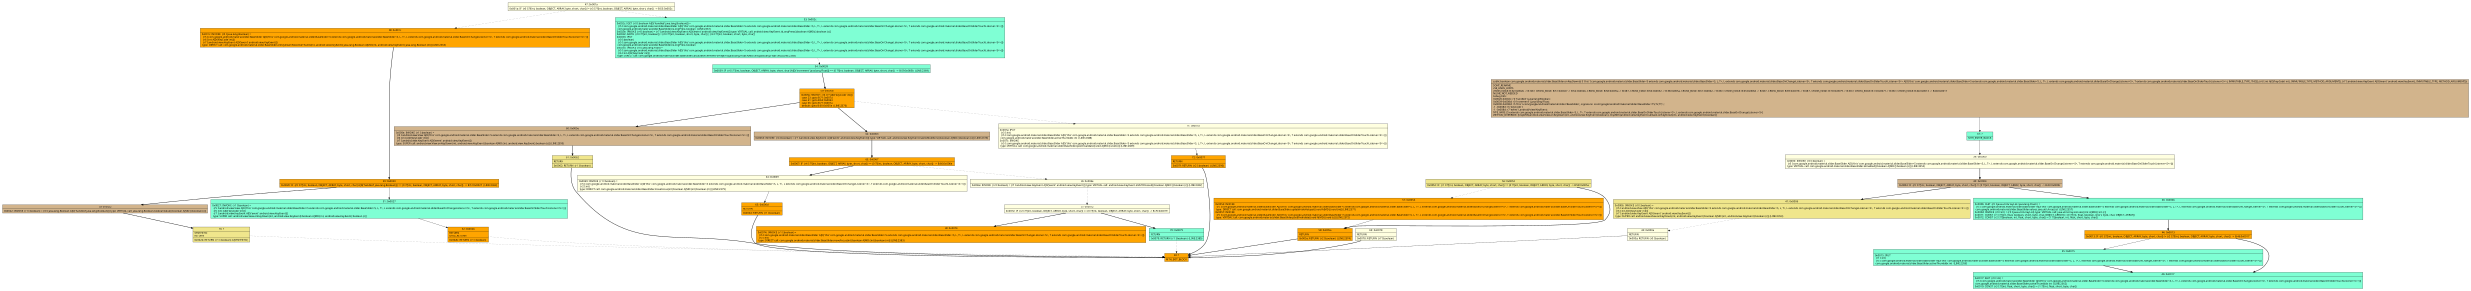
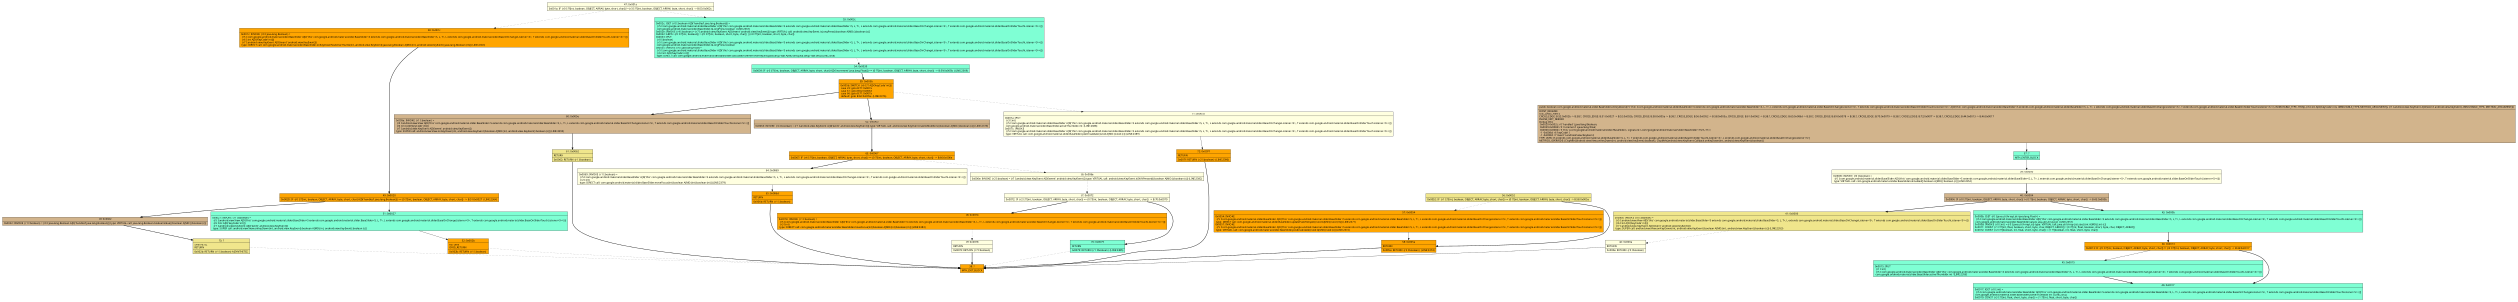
  digraph {
    fontname="Noto Sans"
    node [fillcolor=orange fontname="Noto Sans" shape=record style=filled]
    edge [fontname="Noto Sans" style=bold]
    n1 [fillcolor=aquamarine label="{37\:\ ?|MTH_ENTER_BLOCK\l}"]
    n2 [fillcolor=lightyellow label="{39\:\ 0x0000|0x0000: INVOKE  (r0 I:boolean) = \l  (r5 I:com.google.android.material.slider.BaseSlider A[D('this' com.google.android.material.slider.BaseSlider\<S extends com.google.android.material.slider.BaseSlider\<S, L, T\>, L extends com.google.android.material.slider.BaseOnChangeListener\<S\>, T extends com.google.android.material.slider.BaseOnSliderTouchListener\<S\>\>)])\l type: VIRTUAL call: com.google.android.material.slider.BaseSlider.isEnabled():boolean A[MD:():boolean (c)] (LINE:2352)\l}"]
    n3 [fillcolor=tan label="{40\:\ 0x0004|0x0004: IF  (r0 I:??[int, boolean, OBJECT, ARRAY, byte, short, char]) != (0 ??[int, boolean, OBJECT, ARRAY, byte, short, char])  \-\> B:43:0x000b \l}"]
    n4 [fillcolor=khaki label="{41\:\ 0x0006|0x0006: INVOKE  (r0 I:boolean) = \l  (r5 I:android.view.View A[D('this' com.google.android.material.slider.BaseSlider\<S extends com.google.android.material.slider.BaseSlider\<S, L, T\>, L extends com.google.android.material.slider.BaseOnChangeListener\<S\>, T extends com.google.android.material.slider.BaseOnSliderTouchListener\<S\>\>)])\l  (r6 I:int A[D('keyCode' int)])\l  (r7 I:android.view.KeyEvent A[D('event' android.view.KeyEvent)])\l type: SUPER call: android.view.View.onKeyDown(int, android.view.KeyEvent):boolean A[MD:(int, android.view.KeyEvent):boolean (c)] (LINE:2353)\l}"]
    n5 [fillcolor=aquamarine label="{43\:\ 0x000b|0x000b: IGET  (r0 I:java.util.ArrayList\<java.lang.Float\>) = \l  (r5 I:com.google.android.material.slider.BaseSlider A[D('this' com.google.android.material.slider.BaseSlider\<S extends com.google.android.material.slider.BaseSlider\<S, L, T\>, L extends com.google.android.material.slider.BaseOnChangeListener\<S\>, T extends com.google.android.material.slider.BaseOnSliderTouchListener\<S\>\>)])\l com.google.android.material.slider.BaseSlider.values java.util.ArrayList  (LINE:2357)\l0x000d: INVOKE  (r0 I:int) = (r0 I:java.util.ArrayList) type: VIRTUAL call: java.util.ArrayList.size():int A[MD:():int (c)]\l0x0011: CONST  (r1 I:??[int, float, boolean, short, byte, char, OBJECT, ARRAY]) = (0 ??[int, float, boolean, short, byte, char, OBJECT, ARRAY]) \l0x0012: CONST  (r2 I:??[boolean, int, float, short, byte, char]) = (1 ??[boolean, int, float, short, byte, char]) \l}"]
    n6 [fillcolor=lightyellow label="{42\:\ 0x000a|RETURN\l|0x000a: RETURN  (r0 I:boolean) \l}"]
    n7 [label="{44\:\ 0x0013|0x0013: IF  (r0 I:??[int, boolean, OBJECT, ARRAY, byte, short, char]) != (r2 I:??[int, boolean, OBJECT, ARRAY, byte, short, char])  \-\> B:46:0x0017 \l}"]
    n8 [label="{38\:\ ?|MTH_EXIT_BLOCK\l}"]
    n9 [fillcolor=aquamarine label="{45\:\ 0x0015|0x0015: IPUT  \l  (r1 I:int)\l  (r5 I:com.google.android.material.slider.BaseSlider A[D('this' com.google.android.material.slider.BaseSlider\<S extends com.google.android.material.slider.BaseSlider\<S, L, T\>, L extends com.google.android.material.slider.BaseOnChangeListener\<S\>, T extends com.google.android.material.slider.BaseOnSliderTouchListener\<S\>\>)])\l com.google.android.material.slider.BaseSlider.activeThumbIdx int  (LINE:2358)\l}"]
    n10 [fillcolor=aquamarine label="{46\:\ 0x0017|0x0017: IGET  (r0 I:int) = \l  (r5 I:com.google.android.material.slider.BaseSlider A[D('this' com.google.android.material.slider.BaseSlider\<S extends com.google.android.material.slider.BaseSlider\<S, L, T\>, L extends com.google.android.material.slider.BaseOnChangeListener\<S\>, T extends com.google.android.material.slider.BaseOnSliderTouchListener\<S\>\>)])\l com.google.android.material.slider.BaseSlider.activeThumbIdx int  (LINE:2362)\l0x0019: CONST  (r3 I:??[int, float, short, byte, char]) = (\-1 ??[int, float, short, byte, char]) \l}"]
    n11 [fillcolor=lightyellow label="{47\:\ 0x001a|0x001a: IF  (r0 I:??[int, boolean, OBJECT, ARRAY, byte, short, char]) != (r3 I:??[int, boolean, OBJECT, ARRAY, byte, short, char])  \-\> B:53:0x002c \l}"]
    n12 [label="{48\:\ 0x001c|0x001c: INVOKE  (r0 I:java.lang.Boolean) = \l  (r5 I:com.google.android.material.slider.BaseSlider A[D('this' com.google.android.material.slider.BaseSlider\<S extends com.google.android.material.slider.BaseSlider\<S, L, T\>, L extends com.google.android.material.slider.BaseOnChangeListener\<S\>, T extends com.google.android.material.slider.BaseOnSliderTouchListener\<S\>\>)])\l  (r6 I:int A[D('keyCode' int)])\l  (r7 I:android.view.KeyEvent A[D('event' android.view.KeyEvent)])\l type: DIRECT call: com.google.android.material.slider.BaseSlider.onKeyDownNoActiveThumb(int, android.view.KeyEvent):java.lang.Boolean A[MD:(int, android.view.KeyEvent):java.lang.Boolean (m)] (LINE:2363)\l}"]
    n13 [fillcolor=aquamarine label="{53\:\ 0x002c|0x002c: IGET  (r0 I:boolean A[D('handled' java.lang.Boolean)]) = \l  (r5 I:com.google.android.material.slider.BaseSlider A[D('this' com.google.android.material.slider.BaseSlider\<S extends com.google.android.material.slider.BaseSlider\<S, L, T\>, L extends com.google.android.material.slider.BaseOnChangeListener\<S\>, T extends com.google.android.material.slider.BaseOnSliderTouchListener\<S\>\>)])\l com.google.android.material.slider.BaseSlider.isLongPress boolean  (LINE:2367)\l0x002e: INVOKE  (r4 I:boolean) = (r7 I:android.view.KeyEvent A[D('event' android.view.KeyEvent)]) type: VIRTUAL call: android.view.KeyEvent.isLongPress():boolean A[MD:():boolean (c)]\l0x0032: ARITH  (r0 I:??[int, boolean]) = (r0 I:??[int, boolean, short, byte, char]) \| (r4 I:??[int, boolean, short, byte, char]) \l0x0033: IPUT  \l  (r0 I:boolean)\l  (r5 I:com.google.android.material.slider.BaseSlider A[D('this' com.google.android.material.slider.BaseSlider\<S extends com.google.android.material.slider.BaseSlider\<S, L, T\>, L extends com.google.android.material.slider.BaseOnChangeListener\<S\>, T extends com.google.android.material.slider.BaseOnSliderTouchListener\<S\>\>)])\l com.google.android.material.slider.BaseSlider.isLongPress boolean \l0x0035: INVOKE  (r0 I:java.lang.Float) = \l  (r5 I:com.google.android.material.slider.BaseSlider A[D('this' com.google.android.material.slider.BaseSlider\<S extends com.google.android.material.slider.BaseSlider\<S, L, T\>, L extends com.google.android.material.slider.BaseOnChangeListener\<S\>, T extends com.google.android.material.slider.BaseOnSliderTouchListener\<S\>\>)])\l  (r6 I:int A[D('keyCode' int)])\l type: DIRECT call: com.google.android.material.slider.BaseSlider.calculateIncrementForKey(int):java.lang.Float A[MD:(int):java.lang.Float (m)] (LINE:2368)\l}"]
    n14 [label="{49\:\ 0x0020|0x0020: IF  (r0 I:??[int, boolean, OBJECT, ARRAY, byte, short, char] A[D('handled' java.lang.Boolean)]) == (0 ??[int, boolean, OBJECT, ARRAY, byte, short, char])  \-\> B:51:0x0027  (LINE:2364)\l}"]
    n15 [fillcolor=aquamarine label="{54\:\ 0x0039|0x0039: IF  (r0 I:??[int, boolean, OBJECT, ARRAY, byte, short, char] A[D('increment' java.lang.Float)]) == (0 ??[int, boolean, OBJECT, ARRAY, byte, short, char])  \-\> B:59:0x005b  (LINE:2369)\l}"]
    n16 [fillcolor=tan label="{50\:\ 0x0022|0x0022: INVOKE  (r1 I:boolean) = (r0 I:java.lang.Boolean A[D('handled' java.lang.Boolean)]) type: VIRTUAL call: java.lang.Boolean.booleanValue():boolean A[MD:():boolean (c)]\l}"]
    n17 [fillcolor=aquamarine label="{51\:\ 0x0027|0x0027: INVOKE  (r1 I:boolean) = \l  (r5 I:android.view.View A[D('this' com.google.android.material.slider.BaseSlider\<S extends com.google.android.material.slider.BaseSlider\<S, L, T\>, L extends com.google.android.material.slider.BaseOnChangeListener\<S\>, T extends com.google.android.material.slider.BaseOnSliderTouchListener\<S\>\>)])\l  (r6 I:int A[D('keyCode' int)])\l  (r7 I:android.view.KeyEvent A[D('event' android.view.KeyEvent)])\l type: SUPER call: android.view.View.onKeyDown(int, android.view.KeyEvent):boolean A[MD:(int, android.view.KeyEvent):boolean (c)]\l}"]
    n18 [fillcolor=khaki label="{73\:\ ?|SYNTHETIC\lRETURN\l|0x002b: RETURN  (r1 I:boolean) A[SYNTHETIC]\l}"]
    n19 [label="{52\:\ 0x002b|RETURN\lORIG_RETURN\l|0x002b: RETURN  (r1 I:boolean) \l}"]
    n20 [label="{59\:\ 0x005b|0x005b: SWITCH  (r6 I:?? A[D('keyCode' int)])\l case 23: goto B:71:0x007a\l case 61: goto B:62:0x0063\l case 66: goto B:71:0x007a\l default: goto B:60:0x005e  (LINE:2376)\l}"]
    n21 [fillcolor=tan label="{60\:\ 0x005e|0x005e: INVOKE  (r1 I:boolean) = \l  (r5 I:android.view.View A[D('this' com.google.android.material.slider.BaseSlider\<S extends com.google.android.material.slider.BaseSlider\<S, L, T\>, L extends com.google.android.material.slider.BaseOnChangeListener\<S\>, T extends com.google.android.material.slider.BaseOnSliderTouchListener\<S\>\>)])\l  (r6 I:int A[D('keyCode' int)])\l  (r7 I:android.view.KeyEvent A[D('event' android.view.KeyEvent)])\l type: SUPER call: android.view.View.onKeyDown(int, android.view.KeyEvent):boolean A[MD:(int, android.view.KeyEvent):boolean (c)] (LINE:2395)\l}"]
    n22 [fillcolor=tan label="{62\:\ 0x0063|0x0063: INVOKE  (r4 I:boolean) = (r7 I:android.view.KeyEvent A[D('event' android.view.KeyEvent)]) type: VIRTUAL call: android.view.KeyEvent.hasNoModifiers():boolean A[MD:():boolean (c)] (LINE:2378)\l}"]
    n23 [fillcolor=lightyellow label="{71\:\ 0x007a|0x007a: IPUT  \l  (r3 I:int)\l  (r5 I:com.google.android.material.slider.BaseSlider A[D('this' com.google.android.material.slider.BaseSlider\<S extends com.google.android.material.slider.BaseSlider\<S, L, T\>, L extends com.google.android.material.slider.BaseOnChangeListener\<S\>, T extends com.google.android.material.slider.BaseOnSliderTouchListener\<S\>\>)])\l com.google.android.material.slider.BaseSlider.activeThumbIdx int  (LINE:2388)\l0x007c: INVOKE  \l  (r5 I:com.google.android.material.slider.BaseSlider A[D('this' com.google.android.material.slider.BaseSlider\<S extends com.google.android.material.slider.BaseSlider\<S, L, T\>, L extends com.google.android.material.slider.BaseOnChangeListener\<S\>, T extends com.google.android.material.slider.BaseOnSliderTouchListener\<S\>\>)])\l type: VIRTUAL call: com.google.android.material.slider.BaseSlider.postInvalidate():void A[MD:():void (c)] (LINE:2389)\l}"]
    n24 [fillcolor=khaki label="{56\:\ 0x0052|0x0052: IF  (r1 I:??[int, boolean, OBJECT, ARRAY, byte, short, char]) == (0 ??[int, boolean, OBJECT, ARRAY, byte, short, char])  \-\> B:58:0x005a \l}"]
    n25 [label="{57\:\ 0x0054|0x0054: INVOKE  \l  (r5 I:com.google.android.material.slider.BaseSlider A[D('this' com.google.android.material.slider.BaseSlider\<S extends com.google.android.material.slider.BaseSlider\<S, L, T\>, L extends com.google.android.material.slider.BaseOnChangeListener\<S\>, T extends com.google.android.material.slider.BaseOnSliderTouchListener\<S\>\>)])\l type: DIRECT call: com.google.android.material.slider.BaseSlider.updateHaloHotspot():void A[MD:():void (m)] (LINE:2371)\l0x0057: INVOKE  \l  (r5 I:com.google.android.material.slider.BaseSlider A[D('this' com.google.android.material.slider.BaseSlider\<S extends com.google.android.material.slider.BaseSlider\<S, L, T\>, L extends com.google.android.material.slider.BaseOnChangeListener\<S\>, T extends com.google.android.material.slider.BaseOnSliderTouchListener\<S\>\>)])\l type: VIRTUAL call: com.google.android.material.slider.BaseSlider.postInvalidate():void A[MD:():void (c)] (LINE:2372)\l}"]
    n26 [label="{58\:\ 0x005a|RETURN\l|0x005a: RETURN  (r2 I:boolean)  (LINE:2374)\l}"]
    n27 [fillcolor=khaki label="{61\:\ 0x0062|RETURN\l|0x0062: RETURN  (r1 I:boolean) \l}"]
    n28 [label="{63\:\ 0x0067|0x0067: IF  (r4 I:??[int, boolean, OBJECT, ARRAY, byte, short, char]) == (0 ??[int, boolean, OBJECT, ARRAY, byte, short, char])  \-\> B:66:0x006e \l}"]
    n29 [label="{72\:\ 0x007f|RETURN\l|0x007f: RETURN  (r2 I:boolean)  (LINE:2390)\l}"]
    n30 [fillcolor=lightyellow label="{64\:\ 0x0069|0x0069: INVOKE  (r1 I:boolean) = \l  (r5 I:com.google.android.material.slider.BaseSlider A[D('this' com.google.android.material.slider.BaseSlider\<S extends com.google.android.material.slider.BaseSlider\<S, L, T\>, L extends com.google.android.material.slider.BaseOnChangeListener\<S\>, T extends com.google.android.material.slider.BaseOnSliderTouchListener\<S\>\>)])\l  (r2 I:int)\l type: DIRECT call: com.google.android.material.slider.BaseSlider.moveFocus(int):boolean A[MD:(int):boolean (m)] (LINE:2379)\l}"]
    n31 [fillcolor=lightyellow label="{66\:\ 0x006e|0x006e: INVOKE  (r2 I:boolean) = (r7 I:android.view.KeyEvent A[D('event' android.view.KeyEvent)]) type: VIRTUAL call: android.view.KeyEvent.isShiftPressed():boolean A[MD:():boolean (c)] (LINE:2382)\l}"]
    n32 [label="{65\:\ 0x006d|RETURN\l|0x006d: RETURN  (r1 I:boolean) \l}"]
    n33 [fillcolor=lightyellow label="{67\:\ 0x0072|0x0072: IF  (r2 I:??[int, boolean, OBJECT, ARRAY, byte, short, char]) == (0 ??[int, boolean, OBJECT, ARRAY, byte, short, char])  \-\> B:70:0x0079 \l}"]
    n34 [label="{68\:\ 0x0074|0x0074: INVOKE  (r1 I:boolean) = \l  (r5 I:com.google.android.material.slider.BaseSlider A[D('this' com.google.android.material.slider.BaseSlider\<S extends com.google.android.material.slider.BaseSlider\<S, L, T\>, L extends com.google.android.material.slider.BaseOnChangeListener\<S\>, T extends com.google.android.material.slider.BaseOnSliderTouchListener\<S\>\>)])\l  (r3 I:int)\l type: DIRECT call: com.google.android.material.slider.BaseSlider.moveFocus(int):boolean A[MD:(int):boolean (m)] (LINE:2383)\l}"]
    n35 [fillcolor=aquamarine label="{70\:\ 0x0079|RETURN\l|0x0079: RETURN  (r1 I:boolean)  (LINE:2385)\l}"]
    n36 [fillcolor=lightyellow label="{69\:\ 0x0078|RETURN\l|0x0078: RETURN  (r7 I:boolean) \l}"]
    n37 [fillcolor=tan label="{public boolean com.google.android.material.slider.BaseSlider.onKeyDown((r5 'this' I:com.google.android.material.slider.BaseSlider\<S extends com.google.android.material.slider.BaseSlider\<S, L, T\>, L extends com.google.android.material.slider.BaseOnChangeListener\<S\>, T extends com.google.android.material.slider.BaseOnSliderTouchListener\<S\>\> A[D('this' com.google.android.material.slider.BaseSlider\<S extends com.google.android.material.slider.BaseSlider\<S, L, T\>, L extends com.google.android.material.slider.BaseOnChangeListener\<S\>, T extends com.google.android.material.slider.BaseOnSliderTouchListener\<S\>\>), IMMUTABLE_TYPE, THIS]), (r6 I:int A[D('keyCode' int), IMMUTABLE_TYPE, METHOD_ARGUMENT]), (r7 I:android.view.KeyEvent A[D('event' android.view.KeyEvent), IMMUTABLE_TYPE, METHOD_ARGUMENT]))  | DONT_RENAME\lUSE_LINES_HINTS\lCROSS_EDGE: B:52:0x002b \-\> B:38:?, CROSS_EDGE: B:51:0x0027 \-\> B:52:0x002b, CROSS_EDGE: B:58:0x005a \-\> B:38:?, CROSS_EDGE: B:56:0x0052 \-\> B:58:0x005a, CROSS_EDGE: B:61:0x0062 \-\> B:38:?, CROSS_EDGE: B:65:0x006d \-\> B:38:?, CROSS_EDGE: B:69:0x0078 \-\> B:38:?, CROSS_EDGE: B:70:0x0079 \-\> B:38:?, CROSS_EDGE: B:72:0x007f \-\> B:38:?, CROSS_EDGE: B:44:0x0013 \-\> B:46:0x0017\lINLINE_NOT_NEEDED\lDebug Info:\l  0x0020\-0x002c: r0 'handled' Ljava\/lang\/Boolean;\l  0x0039\-0x008d: r0 'increment' Ljava\/lang\/Float;\l  0x0000\-0x008d: r5 'this' Lcom\/google\/android\/material\/slider\/BaseSlider;, signature: Lcom\/google\/android\/material\/slider\/BaseSlider\<TS;TL;TT;\>;\l  \-1 \-0x008d: r6 'keyCode' I\l  \-1 \-0x008d: r7 'event' Landroid\/view\/KeyEvent;\lTYPE_VARS: [S extends com.google.android.material.slider.BaseSlider\<S, L, T\>, T extends com.google.android.material.slider.BaseOnSliderTouchListener\<S\>, L extends com.google.android.material.slider.BaseOnChangeListener\<S\>]\lMETHOD_OVERRIDE: [ClspMth\{android.view.View.onKeyDown(int, android.view.KeyEvent):boolean\}, ClspMth\{android.view.KeyEvent.Callback.onKeyDown(int, android.view.KeyEvent):boolean\}]\l}"]
    n1 -> n2 [style=solid]
    n2 -> n3
    n3 -> n4
    n3 -> n5
    n4 -> n6 [style=dotted]
    n5 -> n7
    n6 -> n8 [style=solid]
    n7 -> n9 [style=solid]
    n7 -> n10
    n9 -> n10
    n11 -> n12 [style=dotted]
    n11 -> n13 [style=dotted]
    n12 -> n14
    n13 -> n15 [style=dotted]
    n14 -> n16
    n14 -> n17 [style=solid]
    n15 -> n20
    n16 -> n18
    n17 -> n19 [style=solid]
    n18 -> n8 [style=dotted]
    n19 -> n8 [style=dotted]
    n20 -> n21
    n20 -> n22
    n20 -> n23 [style=dotted]
    n21 -> n27
    n22 -> n28
    n23 -> n29 [style=solid]
    n24 -> n25 [style=dotted]
    n24 -> n26
    n25 -> n26 [style=solid]
    n26 -> n8
    n27 -> n8
    n28 -> n30
    n28 -> n31 [style=dotted]
    n29 -> n8
    n30 -> n32 [style=solid]
    n31 -> n33 [style=dotted]
    n32 -> n8
    n33 -> n34
    n33 -> n35
+   n34 -> n36 [style=dotted]
    n35 -> n8 [style=dotted]
    n36 -> n8
    n37 -> n1 [style=solid]
  }
